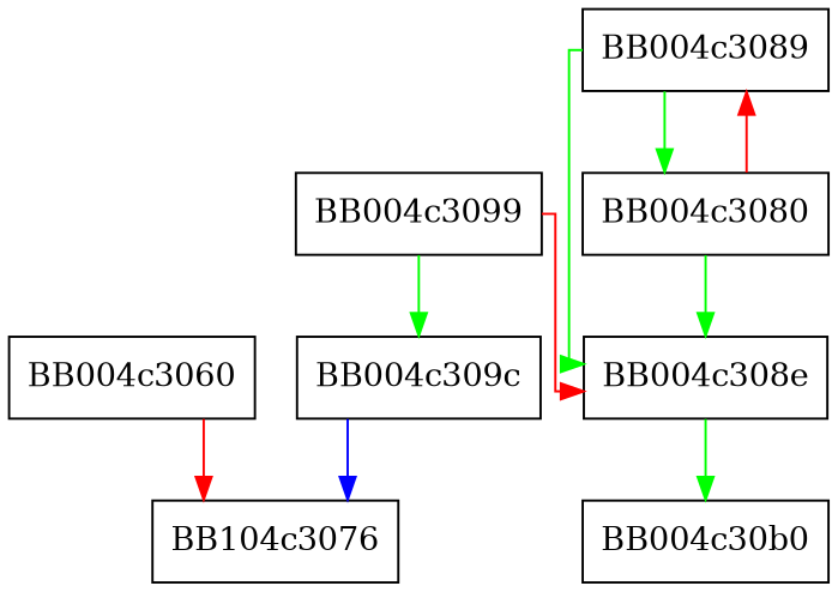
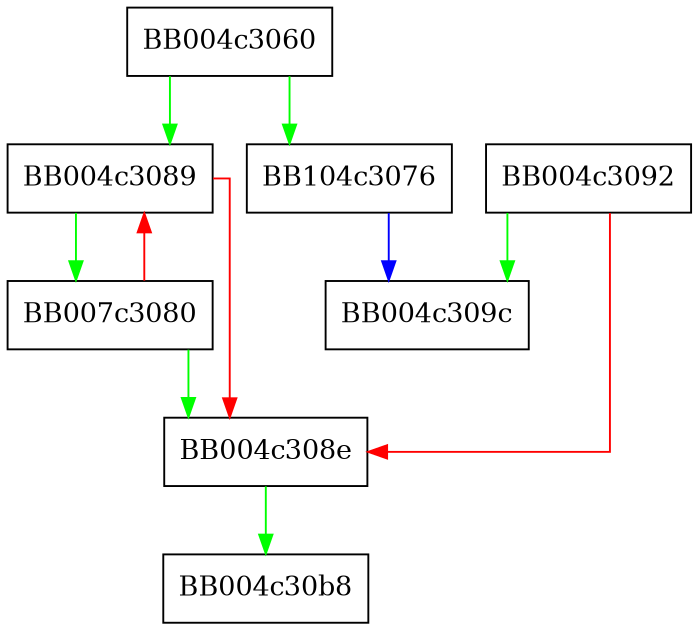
  digraph {
    splines=ortho
    node [shape=box]
    edge [color=green]
    BB004c3060
    BB004c3089
    n3 [label=BB104c3076]
-   BB004c3080
+   BB004c3080 [label=BB007c3080]
    BB004c308e
    BB004c309c
-   BB004c30b0
-   BB004c3099
-   BB004c3060 -> n3 [color=red]
+   BB004c30b0 [label=BB004c30b8]
+   BB004c3099 [label=BB004c3092]
+   BB004c3060 -> BB004c3089
+   BB004c3060 -> n3
    BB004c3089 -> BB004c3080
-   BB004c3089 -> BB004c308e
-   BB004c309c -> n3 [color=blue]
+   BB004c3089 -> BB004c308e [color=red]
+   n3 -> BB004c309c [color=blue]
    BB004c3080 -> BB004c3089 [color=red]
    BB004c3080 -> BB004c308e
    BB004c308e -> BB004c30b0
    BB004c3099 -> BB004c308e [color=red]
    BB004c3099 -> BB004c309c
  }
